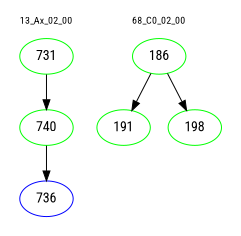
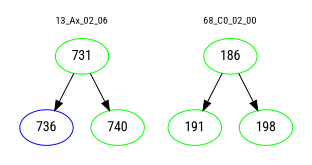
  digraph {
    fontname="Roboto Condensed"
    node [color=green fontname="Roboto Condensed"]
    edge [color=black fontname="Roboto Condensed"]
    n1 [label=731]
    n2 [color=blue label=736]
    n3 [label=740]
    n4 [label=186]
    n5 [label=191]
    n6 [label=198]
    subgraph cluster_1 {
      color=white
      fontsize=10
-     label="13_Ax_02_00"
+     label="13_Ax_02_06"
      n1
      n2
      n3
    }
    subgraph cluster_2 {
      color=white
      fontsize=10
      label="68_C0_02_00"
      n4
      n5
      n6
    }
-   n3 -> n2
+   n1 -> n2
    n1 -> n3
    n4 -> n5
    n4 -> n6
  }
